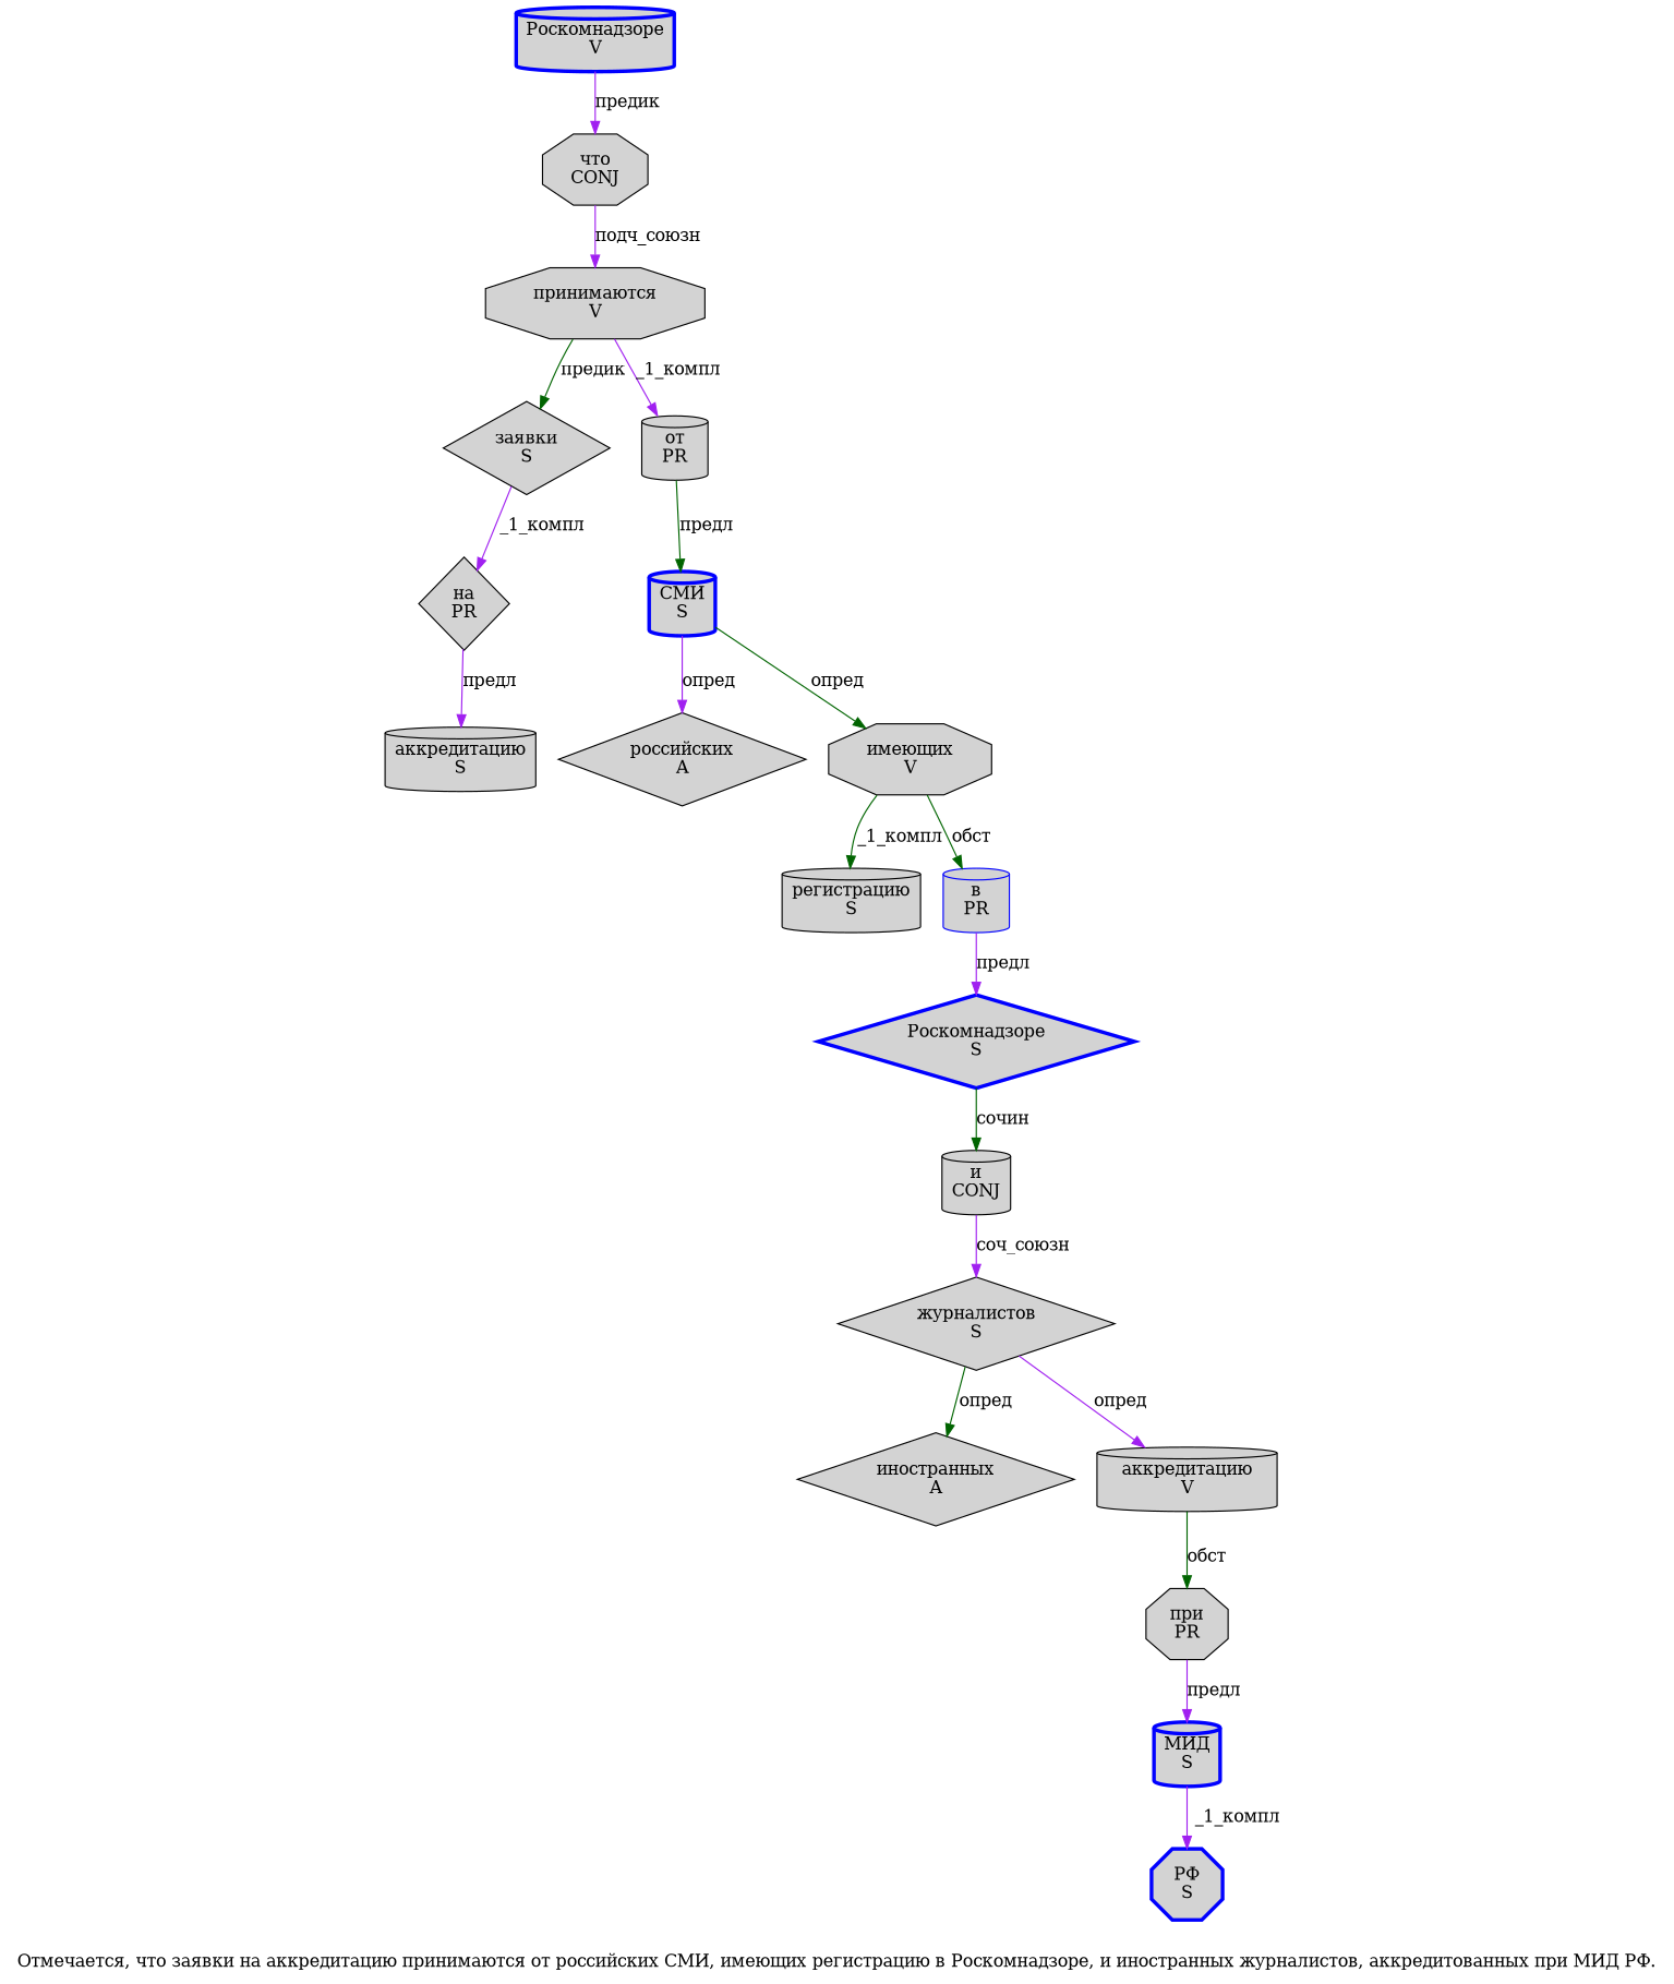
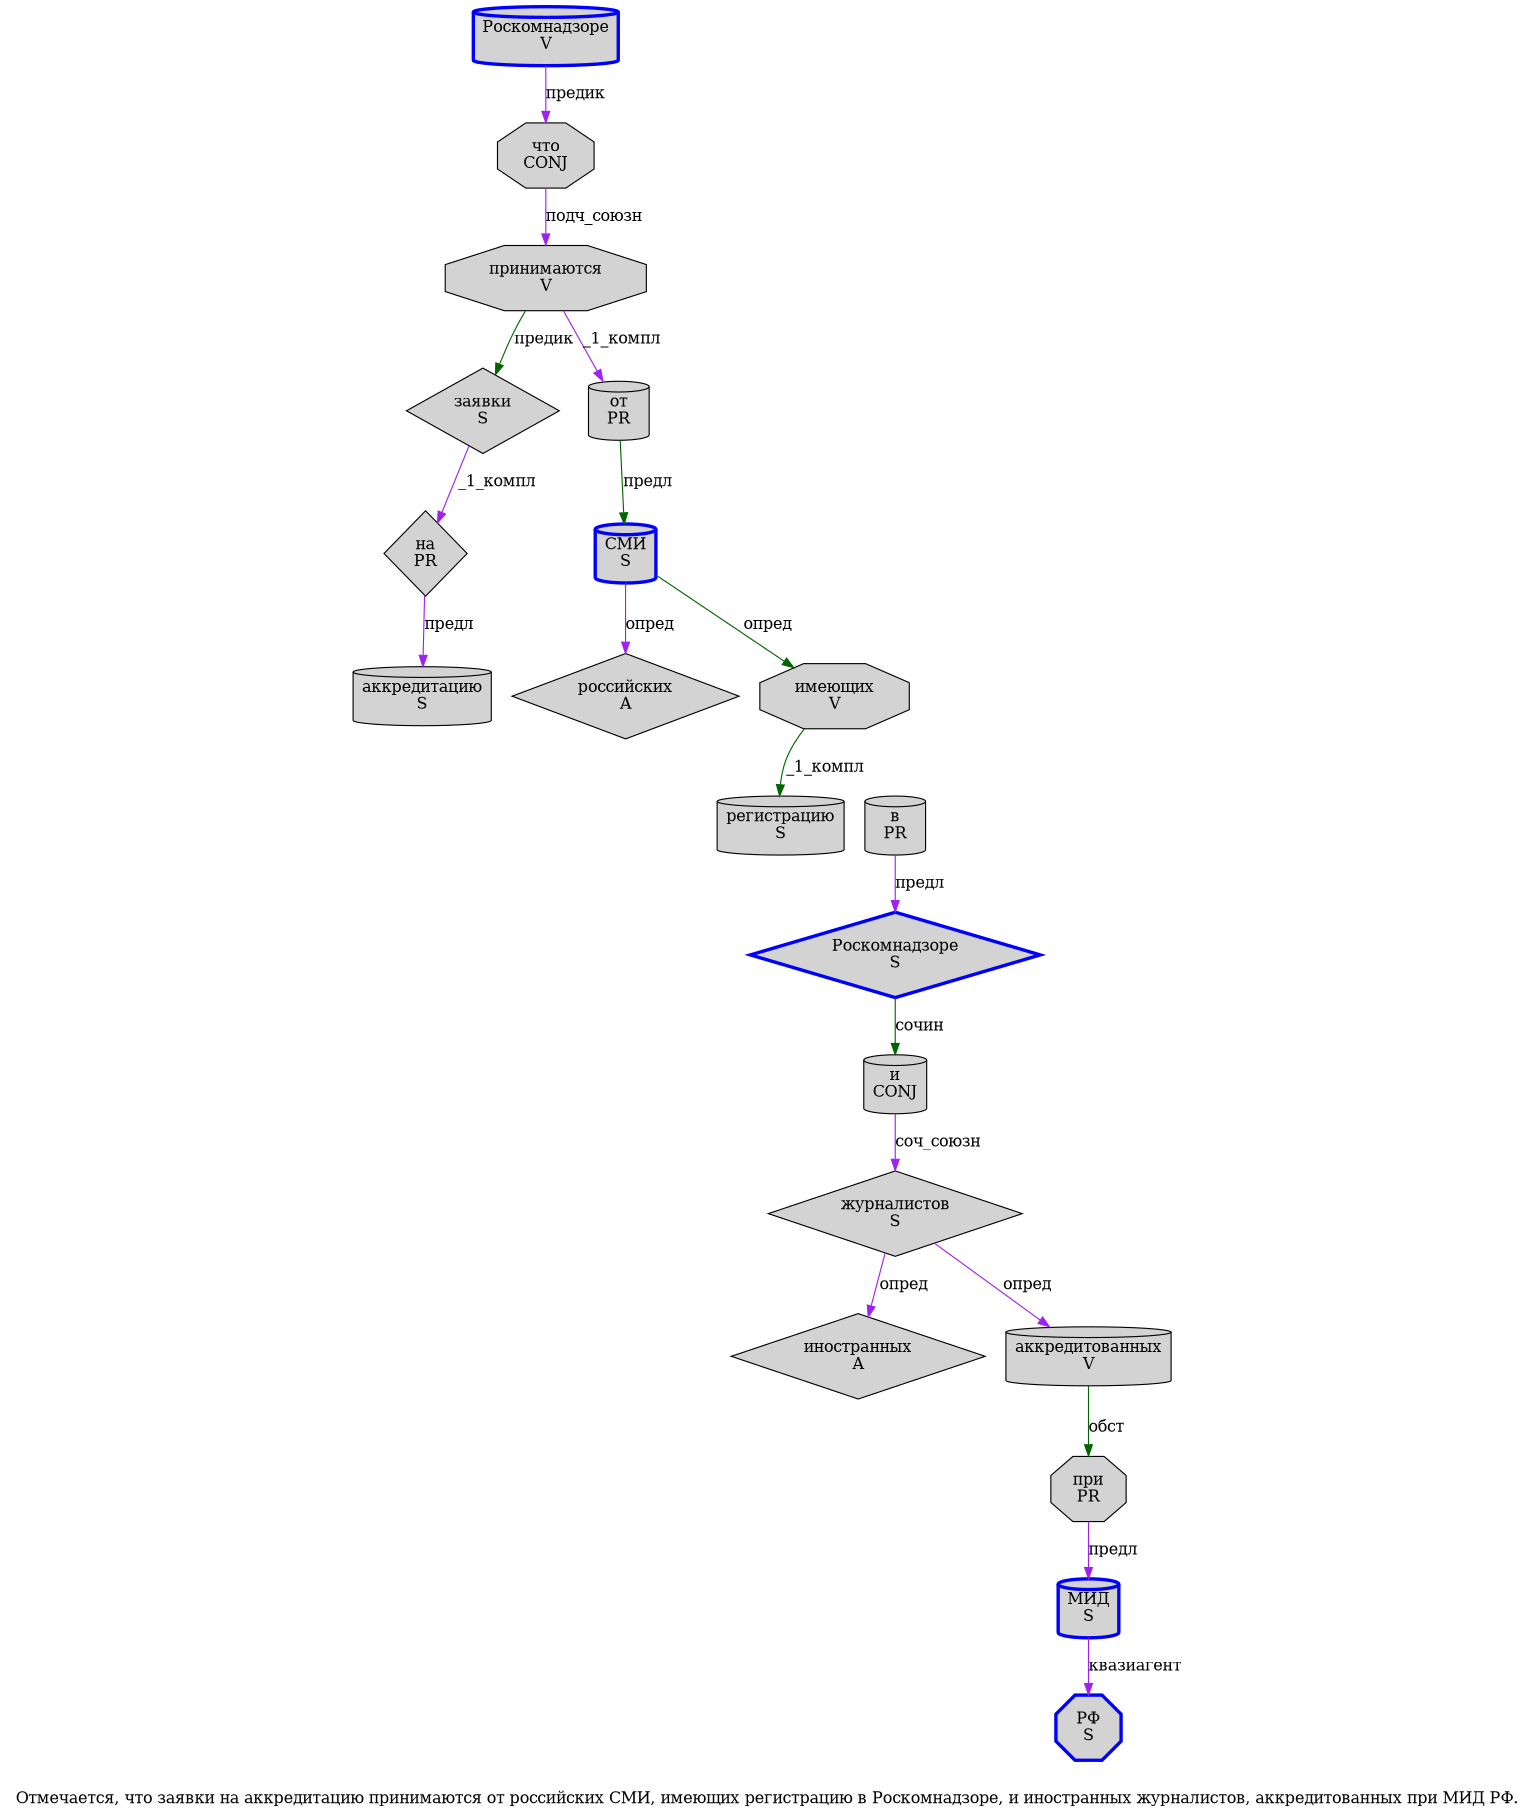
  digraph {
    label="Отмечается, что заявки на аккредитацию принимаются от российских СМИ, имеющих регистрацию в Роскомнадзоре, и иностранных журналистов, аккредитованных при МИД РФ."
    node [fillcolor=lightgray penwidth=1 shape=cylinder style=filled]
    edge [color=purple]
    n1 [color=blue label="Роскомнадзоре\nV" penwidth=3]
    n2 [label="что\nCONJ" shape=octagon]
    n3 [label="принимаются\nV" shape=octagon]
    n4 [label="заявки\nS" shape=diamond]
    n5 [label="от\nPR"]
    n6 [label="на\nPR" shape=diamond]
    n7 [label="аккредитацию\nS"]
    n8 [color=blue label="СМИ\nS" penwidth=3]
    n9 [label="российских\nA" shape=diamond]
    n10 [label="имеющих\nV" shape=octagon]
    n11 [label="регистрацию\nS"]
-   n12 [label="в\nPR" color=blue]
+   n12 [label="в\nPR"]
    n13 [color=blue label="Роскомнадзоре\nS" penwidth=3 shape=diamond]
    n14 [label="и\nCONJ"]
    n15 [label="журналистов\nS" shape=diamond]
    n16 [label="иностранных\nA" shape=diamond]
-   n17 [label="аккредитацию\nV"]
+   n17 [label="аккредитованных\nV"]
    n18 [label="при\nPR" shape=octagon]
    n19 [color=blue label="МИД\nS" penwidth=3]
    n20 [color=blue label="РФ\nS" penwidth=3 shape=octagon]
    n1 -> n2 [label="предик"]
    n2 -> n3 [label="подч_союзн"]
    n3 -> n4 [color=darkgreen label="предик"]
    n3 -> n5 [label="_1_компл"]
    n4 -> n6 [label="_1_компл"]
    n5 -> n8 [color=darkgreen label="предл"]
    n6 -> n7 [label="предл"]
    n8 -> n9 [label="опред"]
    n8 -> n10 [color=darkgreen label="опред"]
    n10 -> n11 [color=darkgreen label="_1_компл"]
-   n10 -> n12 [color=darkgreen label="обст"]
    n12 -> n13 [label="предл"]
    n13 -> n14 [color=darkgreen label="сочин"]
    n14 -> n15 [label="соч_союзн"]
-   n15 -> n16 [color=darkgreen label="опред"]
+   n15 -> n16 [label="опред"]
    n15 -> n17 [label="опред"]
    n17 -> n18 [color=darkgreen label="обст"]
    n18 -> n19 [label="предл"]
-   n19 -> n20 [label="_1_компл"]
+   n19 -> n20 [label="квазиагент"]
  }
